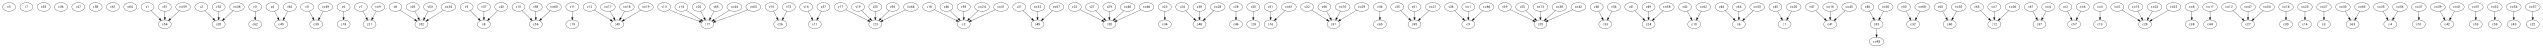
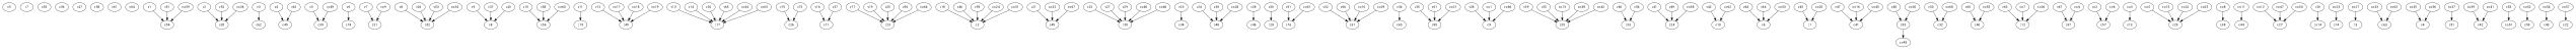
  strict digraph {
    fontname=Roboto
    node [fontname=Roboto]
    edge [fontname=Roboto weight=1]
    c5
    c7
    c35
    c36
    c47
    c58
    c61
    c64
    v1
    c54
    v2
    c20
    v3
    c62
    v4
    c45
    v5
    c39
    v6
    c18
    v7
    c21
    v8
    c52
    v9
    c8
    v10
    c56
    v11
    c19
    v12
    c40
    v13
    c17
    v14
    v15
    c26
    v16
    c11
    v17
    c23
    v18
    c2
    v19
    v20
    v21
    c49
    v22
    c50
    v23
    c34
    v24
    c48
    v25
    v26
    v27
    v28
    c46
    v29
    v30
    c28
    v31
    c16
    v32
    c31
    n66 [label=v73]
    v34
    c65
    n69 [label=c95]
    v35
    v36
    c9
    v37
    v38
    v39
    c25
    v40
    c33
    v41
    c24
    v42
    c10
    v43
    v44
    c6
    v45
    c1
    v46
    v47
    c41
    v48
    c55
    co43
    v49
    v50
    c32
    v51
    v52
    v53
    v54
    v55
    v56
    v57
    v58
    v59
    v60
    c60
    v61
    v62
    v63
    c12
    v64
    v65
    v66
    v67
    c37
    co1
    co2
    c57
    co3
    c13
    co4
    co5
    c29
    co6
    co7
    co8
    c38
    co9
    co10
    co11
    c44
    co12
    c27
    co13
    co14
    c30
    co15
    co16
    co17
    co18
    co19
    co20
    co21
    co22
    co23
    c14
    co24
    co25
    co26
    co27
    c3
    co28
    co29
    co30
    co31
    co32
    co33
    c63
    co34
    co35
    c4
    co36
    co37
    c51
    co38
    co39
    c42
    co40
    co41
    co42
    co44
    co45
    co46
    co47
    co49
    co50
    co51
    c53
    co52
    c59
    co53
    co54
    c43
    co55
    co56
    co57
    c22
    co58
    co59
    co60
    co61
    co62
    co63
    co64
    co65
    co66
    co67
    co68
    v1 -> c54
    v2 -> c20
    v3 -> c62
    v4 -> c45
    v5 -> c39
    v6 -> c18
    v7 -> c21
    v8 -> c52
    v9 -> c8
    v10 -> c56
    v11 -> c19
    v12 -> c40
    v13 -> c17
    v14 -> c17
    v15 -> c26
    v16 -> c11
    v17 -> c23
    v18 -> c2
    v19 -> c23
    v20 -> c17
    v21 -> c49
    v22 -> c50
    v23 -> c34
    v24 -> c48
    v25 -> c23
    v26 -> c52
    v27 -> c50
    v28 -> c46
    v29 -> c50
    v30 -> c28
    v31 -> c16
    v32 -> c31
    n66 -> c26
    v34 -> c65
    v35 -> n69
    v36 -> c9
    v37 -> c8
    v38 -> c48
    v39 -> c25
    v40 -> c33
    v41 -> c24
    v42 -> c10
    v43 -> c8
    v44 -> c6
    v45 -> c1
    v46 -> c2
    v47 -> c41
    v48 -> c55
    c55 -> co43
    v49 -> c24
    v50 -> c32
    v51 -> c54
    v52 -> c20
    v53 -> c52
    v54 -> c33
    v55 -> c25
    v56 -> c23
    v57 -> c11
    v58 -> c56
    v59 -> c2
    v60 -> c60
    v61 -> n69
    v62 -> c45
    v63 -> c12
    v64 -> c6
    v65 -> c17
    v66 -> c31
    v67 -> c37
    co1 -> c9
    co2 -> c57
    co3 -> c13
    co4 -> c37
    co5 -> c29
    co6 -> c57
    co7 -> c12
    co8 -> c38
    co9 -> c21
    co10 -> c31
    co11 -> c44
    co12 -> c27
    co13 -> c25
-   co14 -> c30
+   c30 -> co14
    co15 -> c29
    co16 -> c41
    co17 -> c40
    co18 -> c40
    co19 -> c40
    co20 -> c1
    co21 -> n69
    co22 -> c29
    co23 -> c14
    co24 -> c2
    co25 -> c29
    co26 -> c12
    co27 -> c3
    co28 -> c48
    co29 -> c31
    co30 -> c55
    co31 -> c2
    co32 -> c49
    co33 -> c63
    co34 -> c52
    co35 -> c4
    co36 -> c20
    co37 -> c51
    co38 -> c25
    co39 -> c42
    co40 -> c50
    co41 -> c42
    co42 -> c25
    co44 -> c17
    co45 -> c41
    co46 -> c50
    co47 -> c27
    co49 -> c39
    co50 -> c27
-   co51 -> c53
+   c53 -> co51
    co52 -> c59
    co53 -> c6
    co54 -> c43
    co55 -> c60
    co56 -> c4
    co57 -> c22
    co58 -> c24
    co59 -> c54
    co60 -> c56
    co61 -> c16
    co62 -> c10
    co63 -> c63
    co64 -> c23
    co65 -> c17
    co66 -> c9
    co67 -> c49
    co68 -> c32
  }
